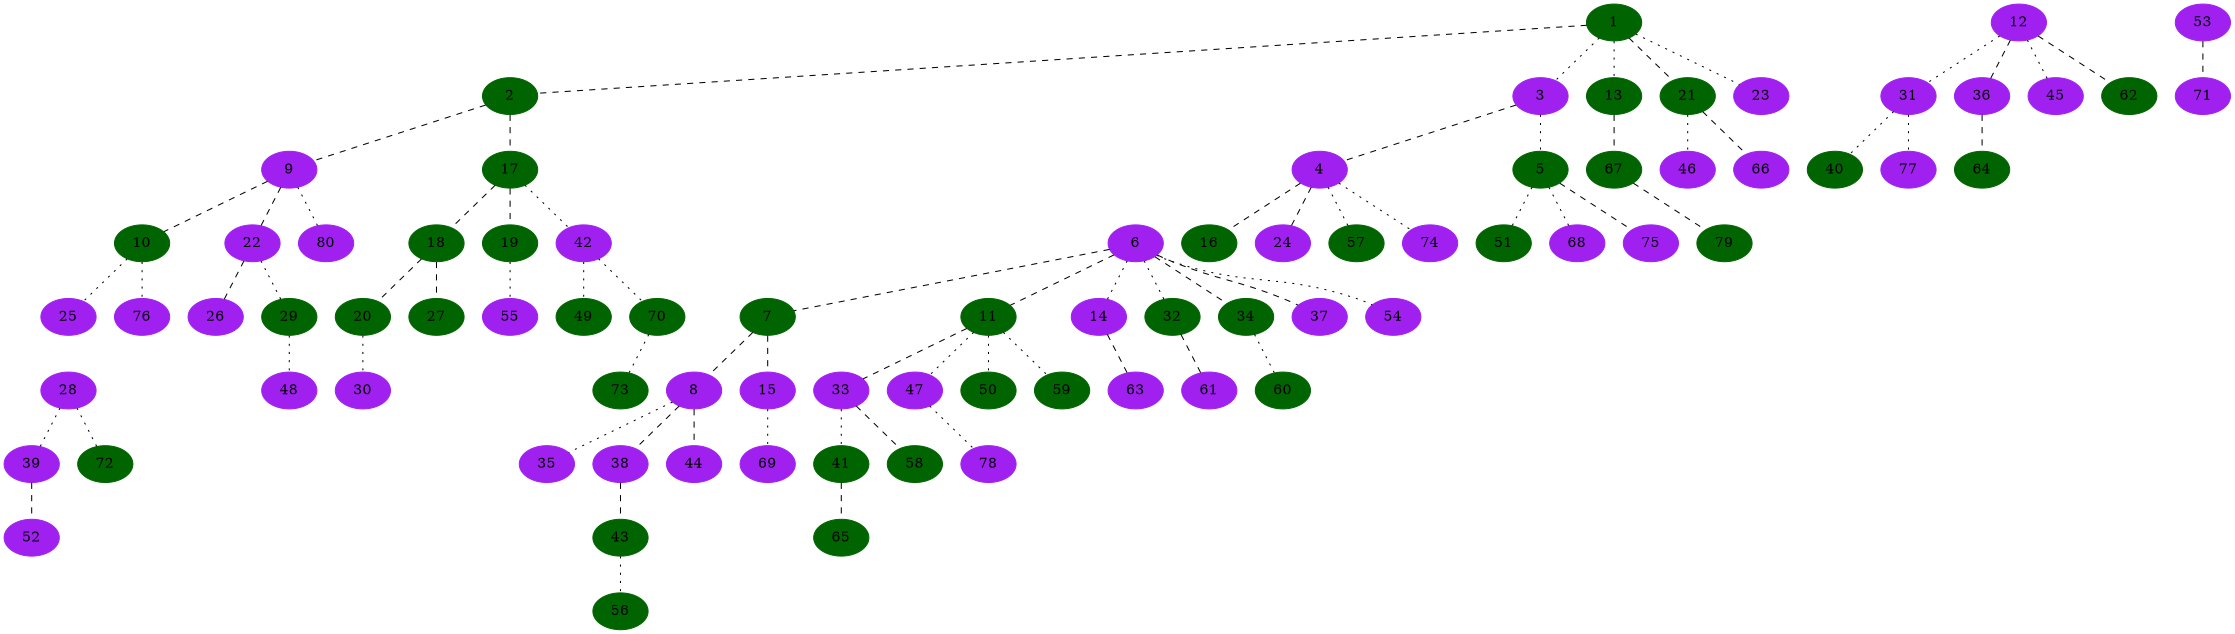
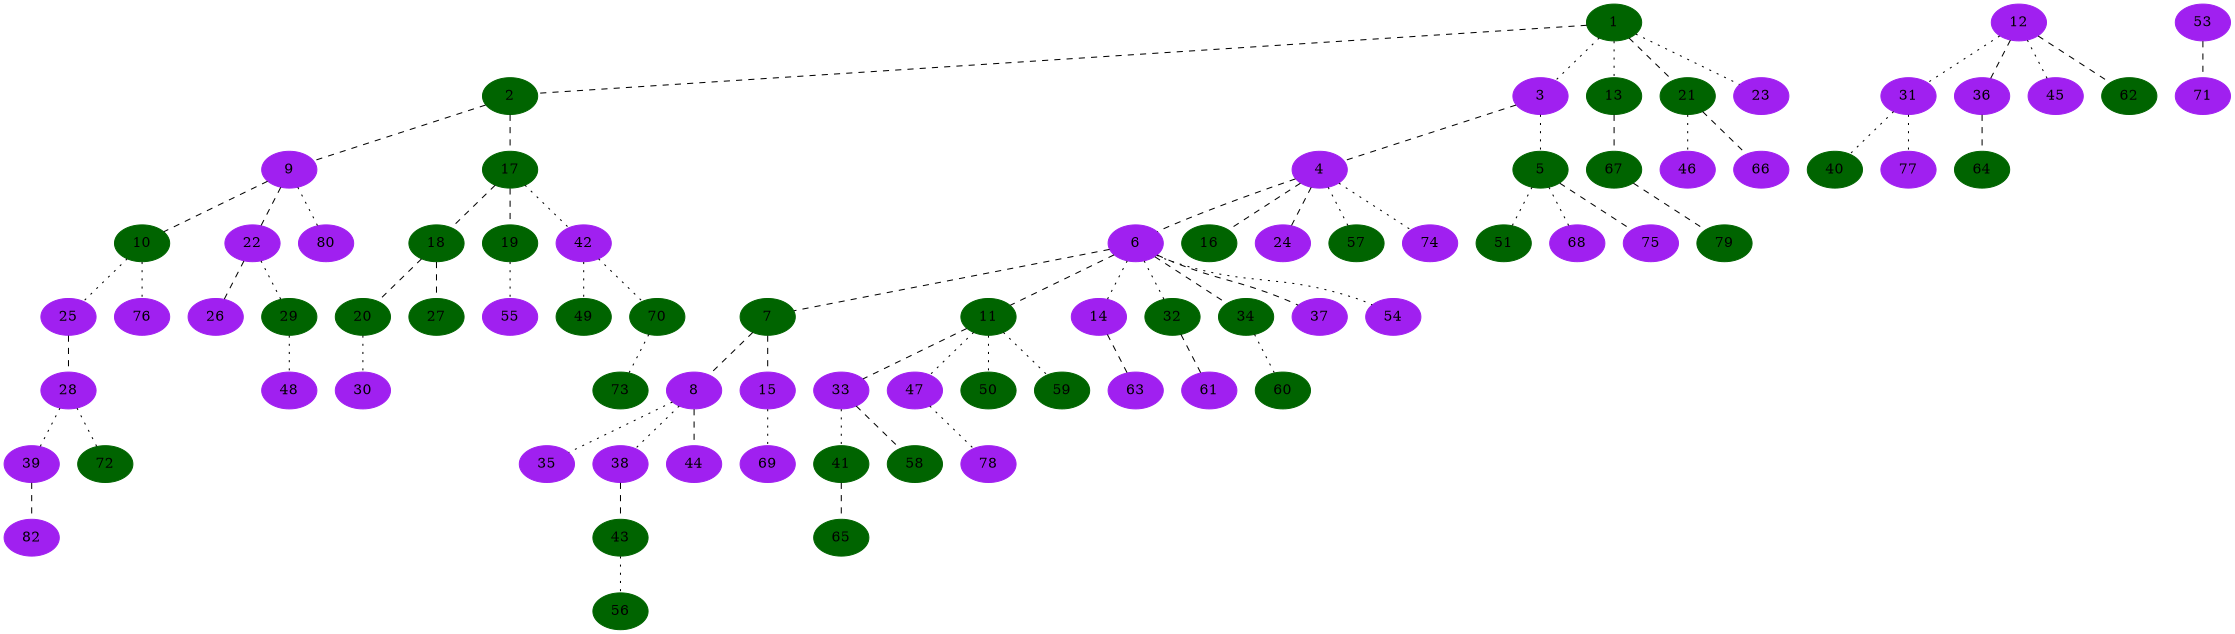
  graph {
    node [color=purple style=filled]
    edge [style=dotted]
    1 [color=darkgreen]
    2 [color=darkgreen]
    3
    13 [color=darkgreen]
    21 [color=darkgreen]
    23
    9
    17 [color=darkgreen]
    4
    5 [color=darkgreen]
    67 [color=darkgreen]
    46
    66
    10 [color=darkgreen]
    22
    80
    18 [color=darkgreen]
    19 [color=darkgreen]
    42
    6
    16 [color=darkgreen]
    24
    57 [color=darkgreen]
    74
    51 [color=darkgreen]
    68
    75
    7 [color=darkgreen]
    11 [color=darkgreen]
    14
    32 [color=darkgreen]
    34 [color=darkgreen]
    37
    54
    8
    15
    33
    47
    50 [color=darkgreen]
    59 [color=darkgreen]
    12
    31
    36
    45
    62 [color=darkgreen]
    63
    61
    60 [color=darkgreen]
    35
    38
    44
    69
    43 [color=darkgreen]
    53
    71
    25
    76
    26
    29 [color=darkgreen]
    28
    41 [color=darkgreen]
    58 [color=darkgreen]
    78
    40 [color=darkgreen]
    77
    64 [color=darkgreen]
    79 [color=darkgreen]
    20 [color=darkgreen]
    27 [color=darkgreen]
    55
    49 [color=darkgreen]
    70 [color=darkgreen]
    30
    48
    39
    72 [color=darkgreen]
-   52
+   52 [label=82]
    65 [color=darkgreen]
    56 [color=darkgreen]
    73 [color=darkgreen]
    1 -- 2 [style=dashed]
    1 -- 3
    1 -- 13
    1 -- 21 [style=dashed]
    1 -- 23
    2 -- 9 [style=dashed]
    2 -- 17 [style=dashed]
    3 -- 4 [style=dashed]
    3 -- 5
    13 -- 67 [style=dashed]
    21 -- 46
    21 -- 66 [style=dashed]
    9 -- 10 [style=dashed]
    9 -- 22 [style=dashed]
    9 -- 80
    17 -- 18 [style=dashed]
    17 -- 19 [style=dashed]
    17 -- 42
+   4 -- 6 [style=dashed]
    4 -- 16 [style=dashed]
    4 -- 24 [style=dashed]
    4 -- 57
    4 -- 74
    5 -- 51
    5 -- 68
    5 -- 75 [style=dashed]
    67 -- 79 [style=dashed]
    10 -- 25
    10 -- 76
    22 -- 26 [style=dashed]
    22 -- 29
    18 -- 20 [style=dashed]
    18 -- 27 [style=dashed]
    19 -- 55
    42 -- 49
    42 -- 70
    6 -- 7 [style=dashed]
    6 -- 11 [style=dashed]
    6 -- 14
    6 -- 32
    6 -- 34 [style=dashed]
    6 -- 37 [style=dashed]
    6 -- 54
    7 -- 8 [style=dashed]
    7 -- 15 [style=dashed]
    11 -- 33 [style=dashed]
    11 -- 47
    11 -- 50
    11 -- 59
    14 -- 63 [style=dashed]
    32 -- 61 [style=dashed]
    34 -- 60
    8 -- 35
-   8 -- 38 [style=dashed]
+   8 -- 38
    8 -- 44 [style=dashed]
    15 -- 69
    33 -- 41
    33 -- 58 [style=dashed]
    47 -- 78
    12 -- 31
    12 -- 36 [style=dashed]
    12 -- 45
    12 -- 62 [style=dashed]
    31 -- 40
    31 -- 77
    36 -- 64 [style=dashed]
    38 -- 43 [style=dashed]
    43 -- 56
    53 -- 71 [style=dashed]
+   25 -- 28 [style=dashed]
    29 -- 48
    28 -- 39
    28 -- 72
    41 -- 65 [style=dashed]
    20 -- 30
    70 -- 73
    39 -- 52 [style=dashed]
  }
